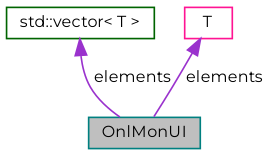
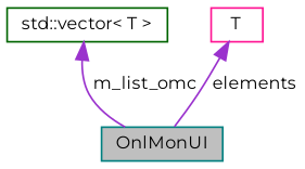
  digraph {
    fontname=Montserrat
    node [fontname=Montserrat fontsize=10 shape=record]
    edge [color=darkorchid3 dir=back fontname=Montserrat fontsize=10 labelfontname=FreeSans labelfontsize=10 style=solid]
    n1 [color=teal fillcolor=grey75 fontcolor=black height=0.2 label=OnlMonUI style=filled width=0.4]
    n2 [color=darkgreen height=0.2 label="std::vector\< T \>" width=0.4]
    n3 [color=deeppink height=0.2 label=T width=0.4]
-   n2 -> n1 [label=" elements"]
+   n2 -> n1 [label=" m_list_omc"]
    n3 -> n1 [label=" elements"]
  }
